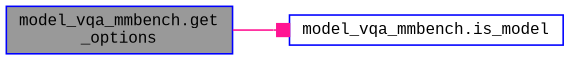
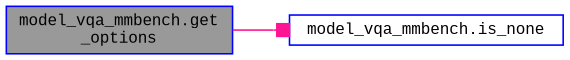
  digraph {
    rankdir=LR
    fontname="Liberation Mono"
    node [color=blue fontname="Liberation Mono" fontsize=10 shape=box style=filled]
    n1 [fillcolor=grey60 fontcolor=black height=0.2 label="model_vqa_mmbench.get\l_options" width=0.4]
-   n2 [fillcolor=white height=0.2 label="model_vqa_mmbench.is_model" width=0.4]
+   n2 [fillcolor=white height=0.2 label="model_vqa_mmbench.is_none" width=0.4]
    n1 -> n2 [color=deeppink fontname="Liberation Mono" fontsize=10 labelfontname=Helvetica labelfontsize=10 style=solid arrowhead=box]
  }
